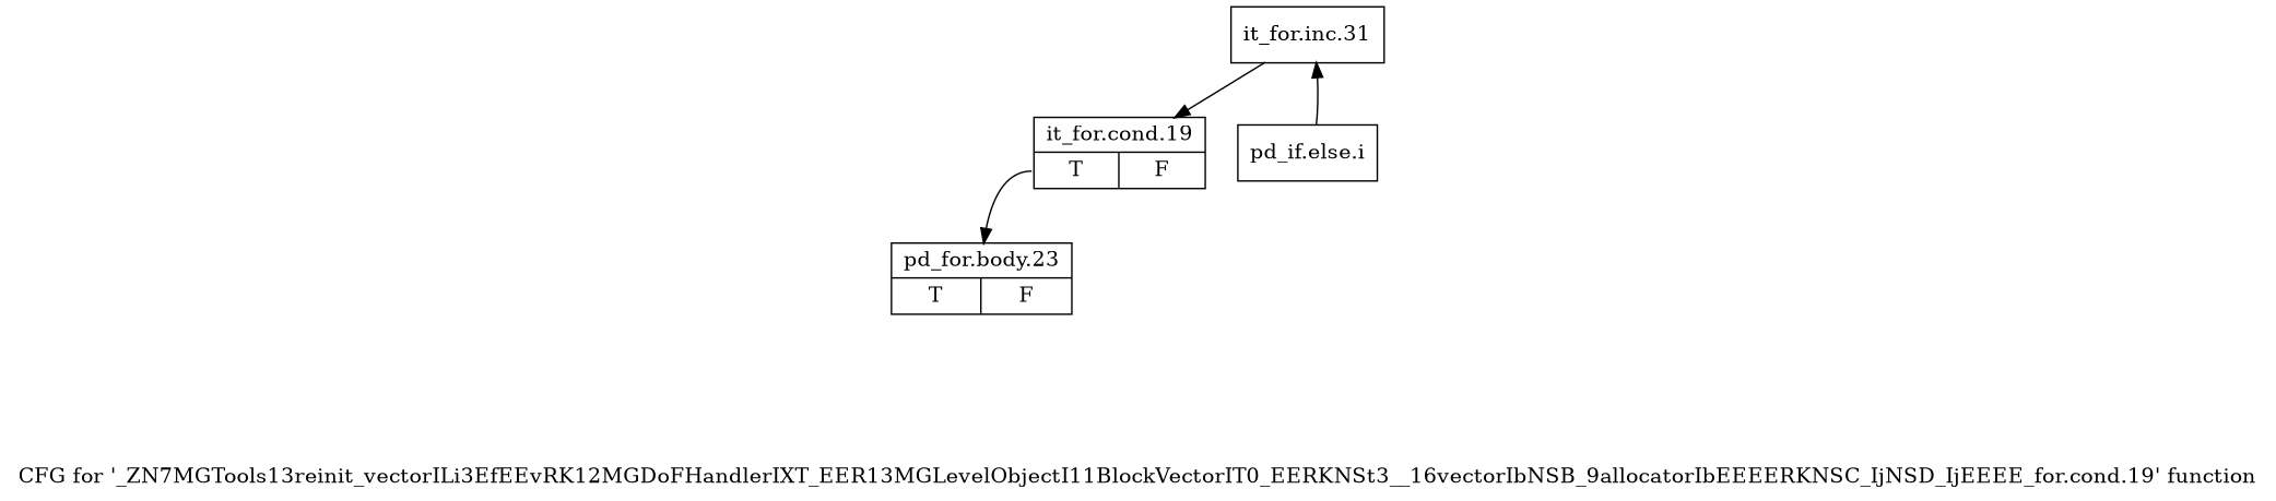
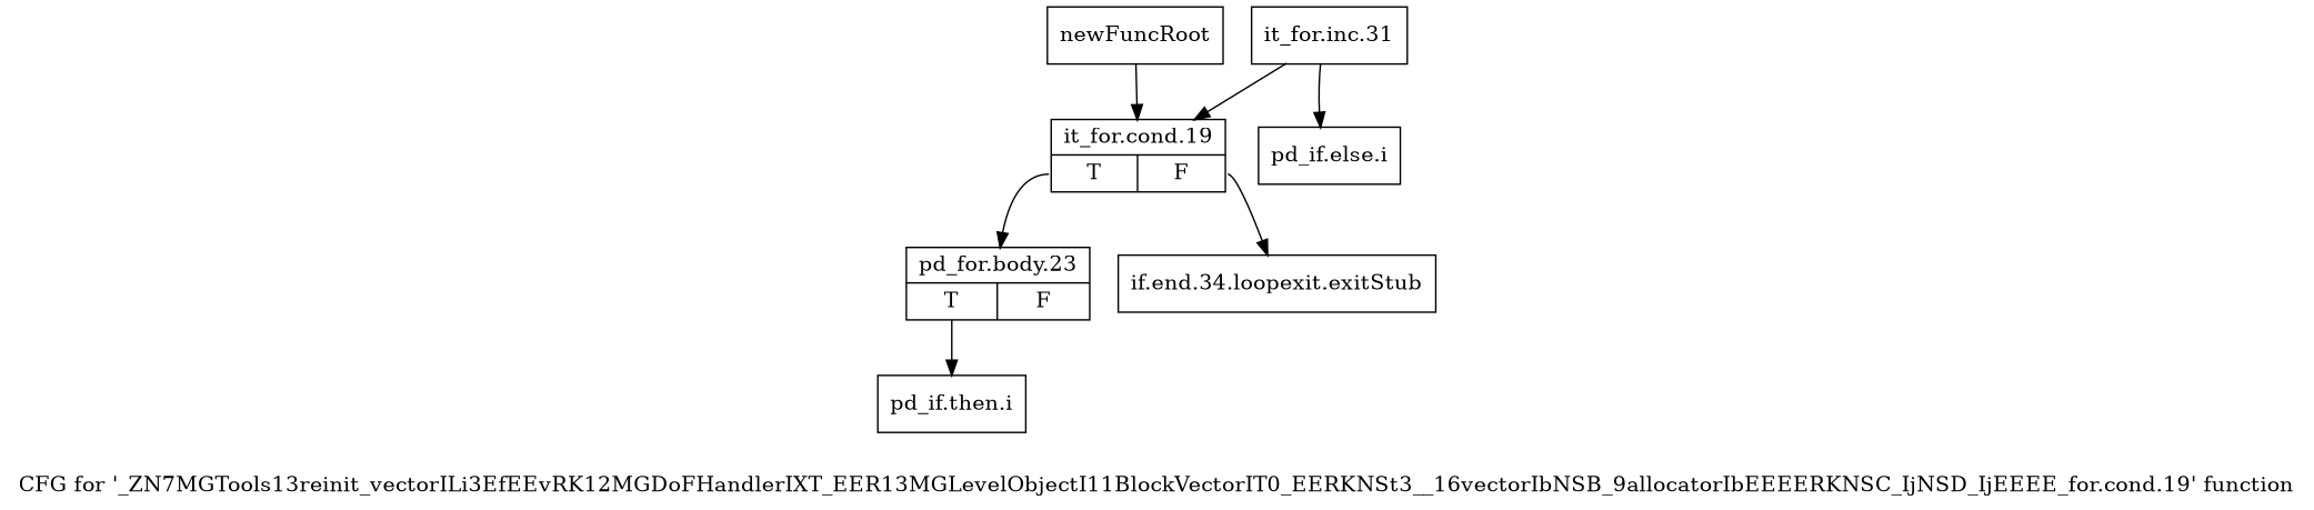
  digraph {
    label="CFG for '_ZN7MGTools13reinit_vectorILi3EfEEvRK12MGDoFHandlerIXT_EER13MGLevelObjectI11BlockVectorIT0_EERKNSt3__16vectorIbNSB_9allocatorIbEEEERKNSC_IjNSD_IjEEEE_for.cond.19' function"
    node [shape=record]
+   n1 [label="{newFuncRoot}"]
    n2 [label="{it_for.cond.19|{<s0>T|<s1>F}}"]
+   n3 [label="{if.end.34.loopexit.exitStub}"]
    n4 [label="{pd_for.body.23|{<s0>T|<s1>F}}"]
+   n5 [label="{pd_if.then.i}"]
    n6 [label="{pd_if.else.i}"]
    n7 [label="{it_for.inc.31}"]
+   n1 -> n2
+   n2 -> n3 [tailport=s1]
    n2 -> n4 [tailport=s0]
-   n6 -> n7
+   n4 -> n5 [tailport=s0]
+   n7 -> n6
    n7 -> n2
  }
